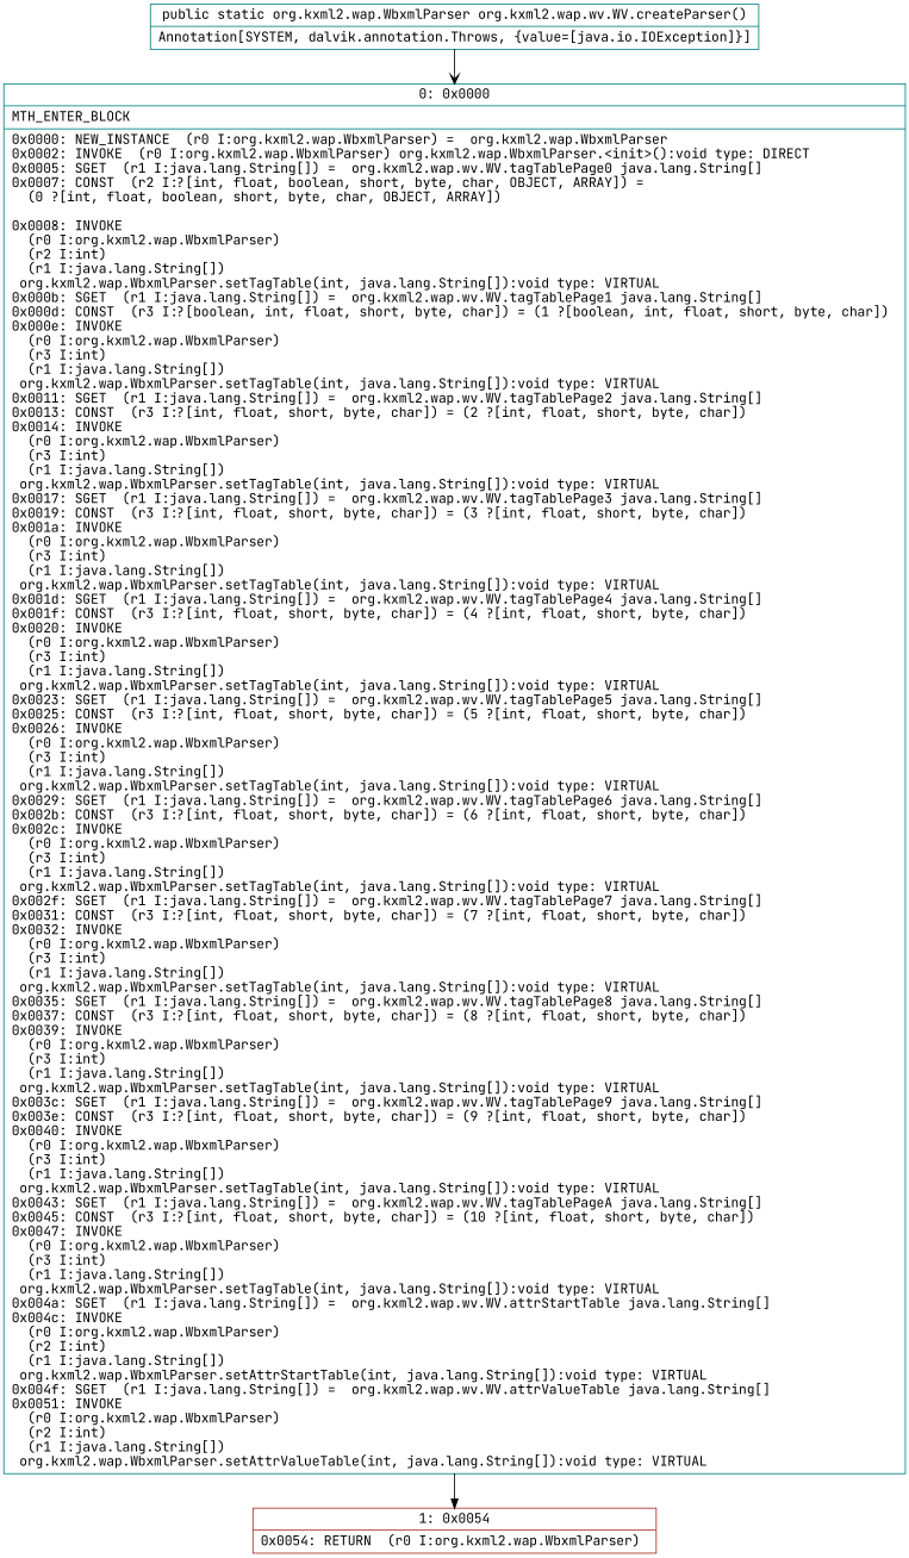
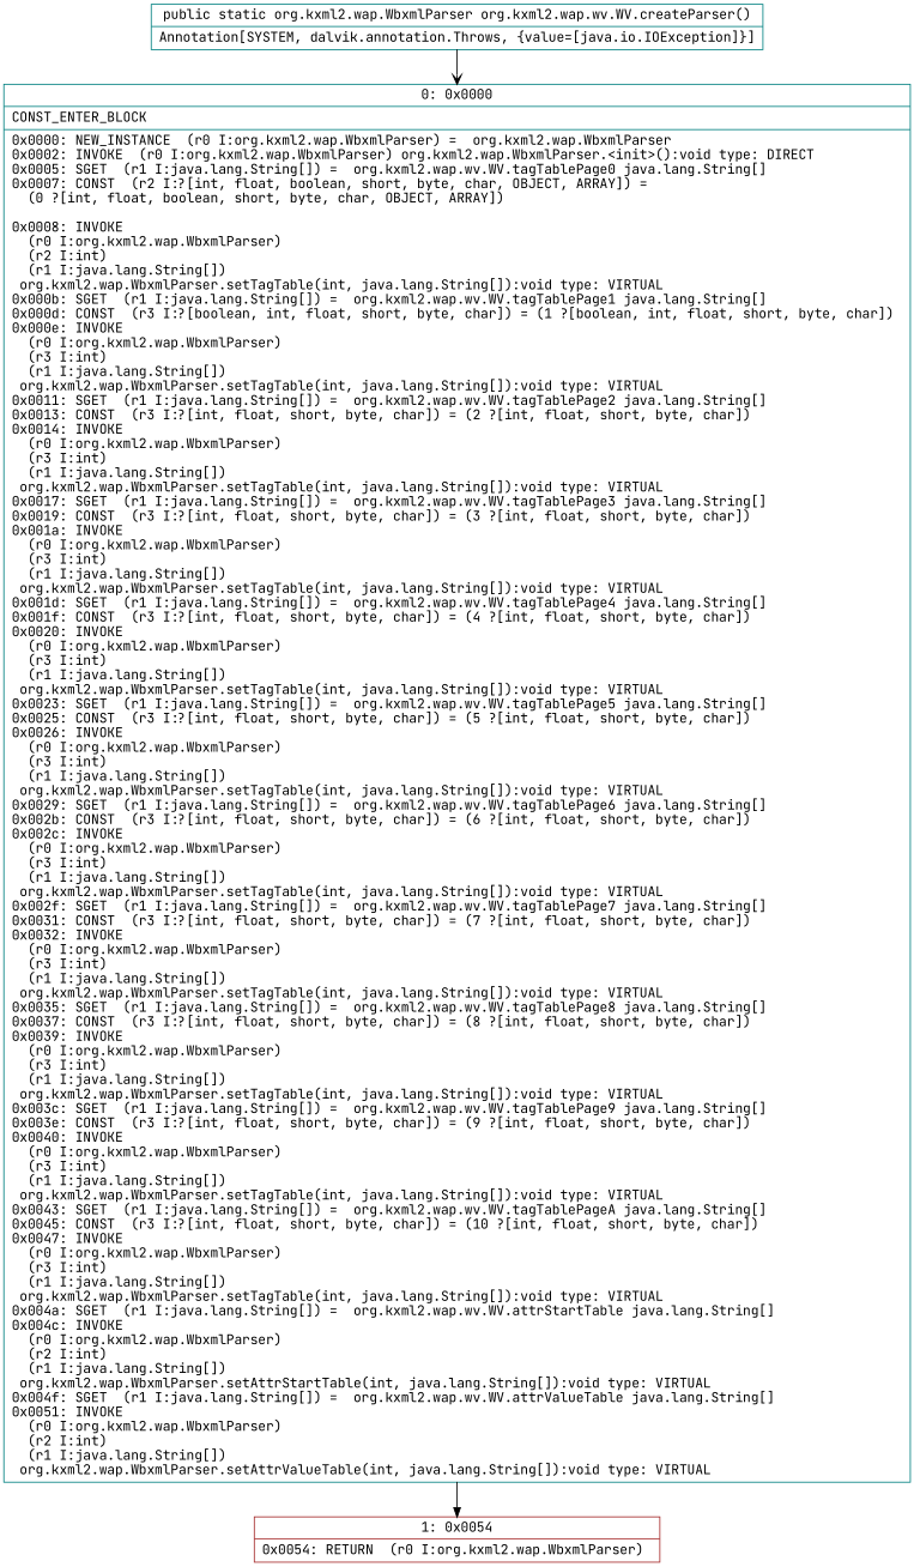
  digraph {
    fontname="JetBrains Mono"
    node [shape=record color=teal fontname="JetBrains Mono"]
    edge [fontname="JetBrains Mono"]
-   n1 [label="{0\:\ 0x0000|MTH_ENTER_BLOCK\l|0x0000: NEW_INSTANCE  (r0 I:org.kxml2.wap.WbxmlParser) =  org.kxml2.wap.WbxmlParser \l0x0002: INVOKE  (r0 I:org.kxml2.wap.WbxmlParser) org.kxml2.wap.WbxmlParser.\<init\>():void type: DIRECT \l0x0005: SGET  (r1 I:java.lang.String[]) =  org.kxml2.wap.wv.WV.tagTablePage0 java.lang.String[] \l0x0007: CONST  (r2 I:?[int, float, boolean, short, byte, char, OBJECT, ARRAY]) = \l  (0 ?[int, float, boolean, short, byte, char, OBJECT, ARRAY])\l \l0x0008: INVOKE  \l  (r0 I:org.kxml2.wap.WbxmlParser)\l  (r2 I:int)\l  (r1 I:java.lang.String[])\l org.kxml2.wap.WbxmlParser.setTagTable(int, java.lang.String[]):void type: VIRTUAL \l0x000b: SGET  (r1 I:java.lang.String[]) =  org.kxml2.wap.wv.WV.tagTablePage1 java.lang.String[] \l0x000d: CONST  (r3 I:?[boolean, int, float, short, byte, char]) = (1 ?[boolean, int, float, short, byte, char]) \l0x000e: INVOKE  \l  (r0 I:org.kxml2.wap.WbxmlParser)\l  (r3 I:int)\l  (r1 I:java.lang.String[])\l org.kxml2.wap.WbxmlParser.setTagTable(int, java.lang.String[]):void type: VIRTUAL \l0x0011: SGET  (r1 I:java.lang.String[]) =  org.kxml2.wap.wv.WV.tagTablePage2 java.lang.String[] \l0x0013: CONST  (r3 I:?[int, float, short, byte, char]) = (2 ?[int, float, short, byte, char]) \l0x0014: INVOKE  \l  (r0 I:org.kxml2.wap.WbxmlParser)\l  (r3 I:int)\l  (r1 I:java.lang.String[])\l org.kxml2.wap.WbxmlParser.setTagTable(int, java.lang.String[]):void type: VIRTUAL \l0x0017: SGET  (r1 I:java.lang.String[]) =  org.kxml2.wap.wv.WV.tagTablePage3 java.lang.String[] \l0x0019: CONST  (r3 I:?[int, float, short, byte, char]) = (3 ?[int, float, short, byte, char]) \l0x001a: INVOKE  \l  (r0 I:org.kxml2.wap.WbxmlParser)\l  (r3 I:int)\l  (r1 I:java.lang.String[])\l org.kxml2.wap.WbxmlParser.setTagTable(int, java.lang.String[]):void type: VIRTUAL \l0x001d: SGET  (r1 I:java.lang.String[]) =  org.kxml2.wap.wv.WV.tagTablePage4 java.lang.String[] \l0x001f: CONST  (r3 I:?[int, float, short, byte, char]) = (4 ?[int, float, short, byte, char]) \l0x0020: INVOKE  \l  (r0 I:org.kxml2.wap.WbxmlParser)\l  (r3 I:int)\l  (r1 I:java.lang.String[])\l org.kxml2.wap.WbxmlParser.setTagTable(int, java.lang.String[]):void type: VIRTUAL \l0x0023: SGET  (r1 I:java.lang.String[]) =  org.kxml2.wap.wv.WV.tagTablePage5 java.lang.String[] \l0x0025: CONST  (r3 I:?[int, float, short, byte, char]) = (5 ?[int, float, short, byte, char]) \l0x0026: INVOKE  \l  (r0 I:org.kxml2.wap.WbxmlParser)\l  (r3 I:int)\l  (r1 I:java.lang.String[])\l org.kxml2.wap.WbxmlParser.setTagTable(int, java.lang.String[]):void type: VIRTUAL \l0x0029: SGET  (r1 I:java.lang.String[]) =  org.kxml2.wap.wv.WV.tagTablePage6 java.lang.String[] \l0x002b: CONST  (r3 I:?[int, float, short, byte, char]) = (6 ?[int, float, short, byte, char]) \l0x002c: INVOKE  \l  (r0 I:org.kxml2.wap.WbxmlParser)\l  (r3 I:int)\l  (r1 I:java.lang.String[])\l org.kxml2.wap.WbxmlParser.setTagTable(int, java.lang.String[]):void type: VIRTUAL \l0x002f: SGET  (r1 I:java.lang.String[]) =  org.kxml2.wap.wv.WV.tagTablePage7 java.lang.String[] \l0x0031: CONST  (r3 I:?[int, float, short, byte, char]) = (7 ?[int, float, short, byte, char]) \l0x0032: INVOKE  \l  (r0 I:org.kxml2.wap.WbxmlParser)\l  (r3 I:int)\l  (r1 I:java.lang.String[])\l org.kxml2.wap.WbxmlParser.setTagTable(int, java.lang.String[]):void type: VIRTUAL \l0x0035: SGET  (r1 I:java.lang.String[]) =  org.kxml2.wap.wv.WV.tagTablePage8 java.lang.String[] \l0x0037: CONST  (r3 I:?[int, float, short, byte, char]) = (8 ?[int, float, short, byte, char]) \l0x0039: INVOKE  \l  (r0 I:org.kxml2.wap.WbxmlParser)\l  (r3 I:int)\l  (r1 I:java.lang.String[])\l org.kxml2.wap.WbxmlParser.setTagTable(int, java.lang.String[]):void type: VIRTUAL \l0x003c: SGET  (r1 I:java.lang.String[]) =  org.kxml2.wap.wv.WV.tagTablePage9 java.lang.String[] \l0x003e: CONST  (r3 I:?[int, float, short, byte, char]) = (9 ?[int, float, short, byte, char]) \l0x0040: INVOKE  \l  (r0 I:org.kxml2.wap.WbxmlParser)\l  (r3 I:int)\l  (r1 I:java.lang.String[])\l org.kxml2.wap.WbxmlParser.setTagTable(int, java.lang.String[]):void type: VIRTUAL \l0x0043: SGET  (r1 I:java.lang.String[]) =  org.kxml2.wap.wv.WV.tagTablePageA java.lang.String[] \l0x0045: CONST  (r3 I:?[int, float, short, byte, char]) = (10 ?[int, float, short, byte, char]) \l0x0047: INVOKE  \l  (r0 I:org.kxml2.wap.WbxmlParser)\l  (r3 I:int)\l  (r1 I:java.lang.String[])\l org.kxml2.wap.WbxmlParser.setTagTable(int, java.lang.String[]):void type: VIRTUAL \l0x004a: SGET  (r1 I:java.lang.String[]) =  org.kxml2.wap.wv.WV.attrStartTable java.lang.String[] \l0x004c: INVOKE  \l  (r0 I:org.kxml2.wap.WbxmlParser)\l  (r2 I:int)\l  (r1 I:java.lang.String[])\l org.kxml2.wap.WbxmlParser.setAttrStartTable(int, java.lang.String[]):void type: VIRTUAL \l0x004f: SGET  (r1 I:java.lang.String[]) =  org.kxml2.wap.wv.WV.attrValueTable java.lang.String[] \l0x0051: INVOKE  \l  (r0 I:org.kxml2.wap.WbxmlParser)\l  (r2 I:int)\l  (r1 I:java.lang.String[])\l org.kxml2.wap.WbxmlParser.setAttrValueTable(int, java.lang.String[]):void type: VIRTUAL \l}"]
+   n1 [label="{0\:\ 0x0000|CONST_ENTER_BLOCK\l|0x0000: NEW_INSTANCE  (r0 I:org.kxml2.wap.WbxmlParser) =  org.kxml2.wap.WbxmlParser \l0x0002: INVOKE  (r0 I:org.kxml2.wap.WbxmlParser) org.kxml2.wap.WbxmlParser.\<init\>():void type: DIRECT \l0x0005: SGET  (r1 I:java.lang.String[]) =  org.kxml2.wap.wv.WV.tagTablePage0 java.lang.String[] \l0x0007: CONST  (r2 I:?[int, float, boolean, short, byte, char, OBJECT, ARRAY]) = \l  (0 ?[int, float, boolean, short, byte, char, OBJECT, ARRAY])\l \l0x0008: INVOKE  \l  (r0 I:org.kxml2.wap.WbxmlParser)\l  (r2 I:int)\l  (r1 I:java.lang.String[])\l org.kxml2.wap.WbxmlParser.setTagTable(int, java.lang.String[]):void type: VIRTUAL \l0x000b: SGET  (r1 I:java.lang.String[]) =  org.kxml2.wap.wv.WV.tagTablePage1 java.lang.String[] \l0x000d: CONST  (r3 I:?[boolean, int, float, short, byte, char]) = (1 ?[boolean, int, float, short, byte, char]) \l0x000e: INVOKE  \l  (r0 I:org.kxml2.wap.WbxmlParser)\l  (r3 I:int)\l  (r1 I:java.lang.String[])\l org.kxml2.wap.WbxmlParser.setTagTable(int, java.lang.String[]):void type: VIRTUAL \l0x0011: SGET  (r1 I:java.lang.String[]) =  org.kxml2.wap.wv.WV.tagTablePage2 java.lang.String[] \l0x0013: CONST  (r3 I:?[int, float, short, byte, char]) = (2 ?[int, float, short, byte, char]) \l0x0014: INVOKE  \l  (r0 I:org.kxml2.wap.WbxmlParser)\l  (r3 I:int)\l  (r1 I:java.lang.String[])\l org.kxml2.wap.WbxmlParser.setTagTable(int, java.lang.String[]):void type: VIRTUAL \l0x0017: SGET  (r1 I:java.lang.String[]) =  org.kxml2.wap.wv.WV.tagTablePage3 java.lang.String[] \l0x0019: CONST  (r3 I:?[int, float, short, byte, char]) = (3 ?[int, float, short, byte, char]) \l0x001a: INVOKE  \l  (r0 I:org.kxml2.wap.WbxmlParser)\l  (r3 I:int)\l  (r1 I:java.lang.String[])\l org.kxml2.wap.WbxmlParser.setTagTable(int, java.lang.String[]):void type: VIRTUAL \l0x001d: SGET  (r1 I:java.lang.String[]) =  org.kxml2.wap.wv.WV.tagTablePage4 java.lang.String[] \l0x001f: CONST  (r3 I:?[int, float, short, byte, char]) = (4 ?[int, float, short, byte, char]) \l0x0020: INVOKE  \l  (r0 I:org.kxml2.wap.WbxmlParser)\l  (r3 I:int)\l  (r1 I:java.lang.String[])\l org.kxml2.wap.WbxmlParser.setTagTable(int, java.lang.String[]):void type: VIRTUAL \l0x0023: SGET  (r1 I:java.lang.String[]) =  org.kxml2.wap.wv.WV.tagTablePage5 java.lang.String[] \l0x0025: CONST  (r3 I:?[int, float, short, byte, char]) = (5 ?[int, float, short, byte, char]) \l0x0026: INVOKE  \l  (r0 I:org.kxml2.wap.WbxmlParser)\l  (r3 I:int)\l  (r1 I:java.lang.String[])\l org.kxml2.wap.WbxmlParser.setTagTable(int, java.lang.String[]):void type: VIRTUAL \l0x0029: SGET  (r1 I:java.lang.String[]) =  org.kxml2.wap.wv.WV.tagTablePage6 java.lang.String[] \l0x002b: CONST  (r3 I:?[int, float, short, byte, char]) = (6 ?[int, float, short, byte, char]) \l0x002c: INVOKE  \l  (r0 I:org.kxml2.wap.WbxmlParser)\l  (r3 I:int)\l  (r1 I:java.lang.String[])\l org.kxml2.wap.WbxmlParser.setTagTable(int, java.lang.String[]):void type: VIRTUAL \l0x002f: SGET  (r1 I:java.lang.String[]) =  org.kxml2.wap.wv.WV.tagTablePage7 java.lang.String[] \l0x0031: CONST  (r3 I:?[int, float, short, byte, char]) = (7 ?[int, float, short, byte, char]) \l0x0032: INVOKE  \l  (r0 I:org.kxml2.wap.WbxmlParser)\l  (r3 I:int)\l  (r1 I:java.lang.String[])\l org.kxml2.wap.WbxmlParser.setTagTable(int, java.lang.String[]):void type: VIRTUAL \l0x0035: SGET  (r1 I:java.lang.String[]) =  org.kxml2.wap.wv.WV.tagTablePage8 java.lang.String[] \l0x0037: CONST  (r3 I:?[int, float, short, byte, char]) = (8 ?[int, float, short, byte, char]) \l0x0039: INVOKE  \l  (r0 I:org.kxml2.wap.WbxmlParser)\l  (r3 I:int)\l  (r1 I:java.lang.String[])\l org.kxml2.wap.WbxmlParser.setTagTable(int, java.lang.String[]):void type: VIRTUAL \l0x003c: SGET  (r1 I:java.lang.String[]) =  org.kxml2.wap.wv.WV.tagTablePage9 java.lang.String[] \l0x003e: CONST  (r3 I:?[int, float, short, byte, char]) = (9 ?[int, float, short, byte, char]) \l0x0040: INVOKE  \l  (r0 I:org.kxml2.wap.WbxmlParser)\l  (r3 I:int)\l  (r1 I:java.lang.String[])\l org.kxml2.wap.WbxmlParser.setTagTable(int, java.lang.String[]):void type: VIRTUAL \l0x0043: SGET  (r1 I:java.lang.String[]) =  org.kxml2.wap.wv.WV.tagTablePageA java.lang.String[] \l0x0045: CONST  (r3 I:?[int, float, short, byte, char]) = (10 ?[int, float, short, byte, char]) \l0x0047: INVOKE  \l  (r0 I:org.kxml2.wap.WbxmlParser)\l  (r3 I:int)\l  (r1 I:java.lang.String[])\l org.kxml2.wap.WbxmlParser.setTagTable(int, java.lang.String[]):void type: VIRTUAL \l0x004a: SGET  (r1 I:java.lang.String[]) =  org.kxml2.wap.wv.WV.attrStartTable java.lang.String[] \l0x004c: INVOKE  \l  (r0 I:org.kxml2.wap.WbxmlParser)\l  (r2 I:int)\l  (r1 I:java.lang.String[])\l org.kxml2.wap.WbxmlParser.setAttrStartTable(int, java.lang.String[]):void type: VIRTUAL \l0x004f: SGET  (r1 I:java.lang.String[]) =  org.kxml2.wap.wv.WV.attrValueTable java.lang.String[] \l0x0051: INVOKE  \l  (r0 I:org.kxml2.wap.WbxmlParser)\l  (r2 I:int)\l  (r1 I:java.lang.String[])\l org.kxml2.wap.WbxmlParser.setAttrValueTable(int, java.lang.String[]):void type: VIRTUAL \l}"]
    n2 [label="{1\:\ 0x0054|0x0054: RETURN  (r0 I:org.kxml2.wap.WbxmlParser) \l}" color=brown]
    n3 [label="{public static org.kxml2.wap.WbxmlParser org.kxml2.wap.wv.WV.createParser()  | Annotation[SYSTEM, dalvik.annotation.Throws, \{value=[java.io.IOException]\}]\l}"]
    n1 -> n2 [arrowhead=normal]
    n3 -> n1 [arrowhead=vee]
  }
